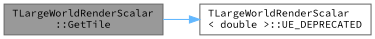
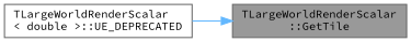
  digraph {
    rankdir=RL
    fontname="Source Code Pro"
    node [fontname="Source Code Pro" fontsize=10 shape=box style=filled]
    n1 [color=gray40 fillcolor=grey60 fontcolor=black height=0.2 label="TLargeWorldRenderScalar\l::GetTile" width=0.4]
    n2 [color=grey40 fillcolor=white height=0.2 label="TLargeWorldRenderScalar\l\< double \>::UE_DEPRECATED" width=0.4]
-   n2 -> n1 [color=steelblue1 dir=back fontname="Source Code Pro" fontsize=10 labelfontname=Helvetica labelfontsize=10 style=solid]
+   n1 -> n2 [color=steelblue1 dir=back fontname="Source Code Pro" fontsize=10 labelfontname=Helvetica labelfontsize=10 style=solid]
  }
